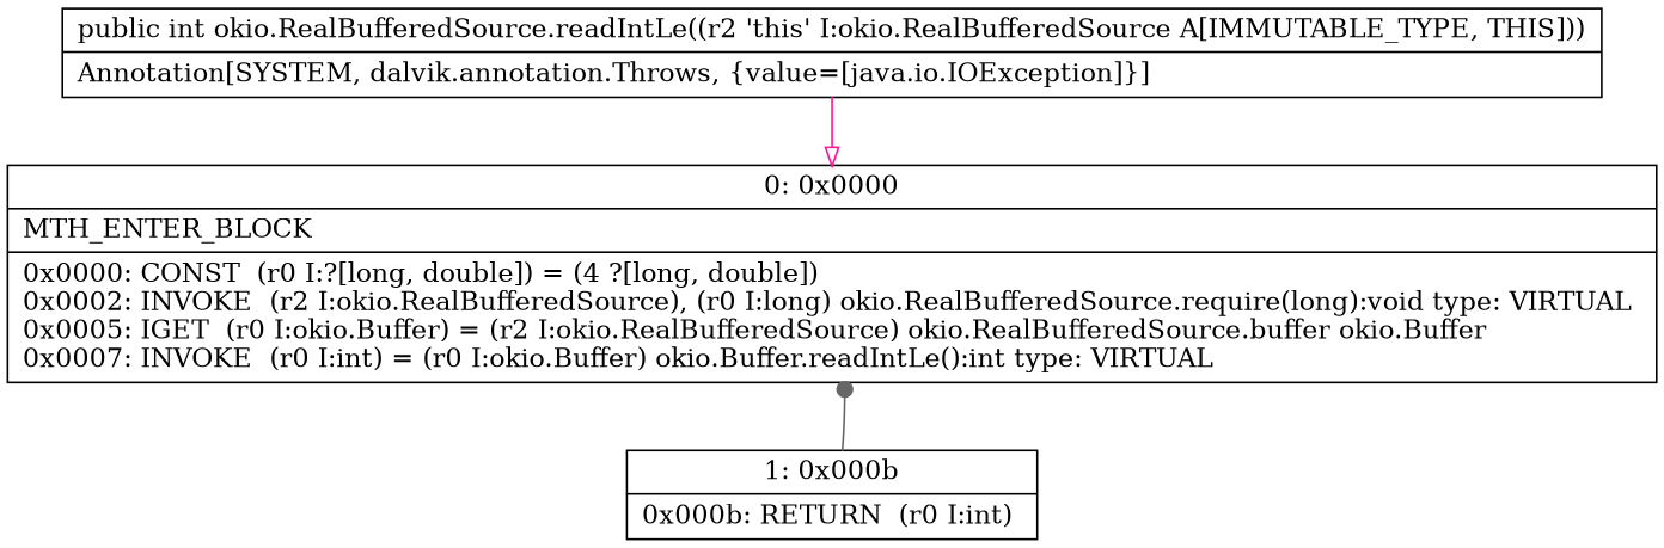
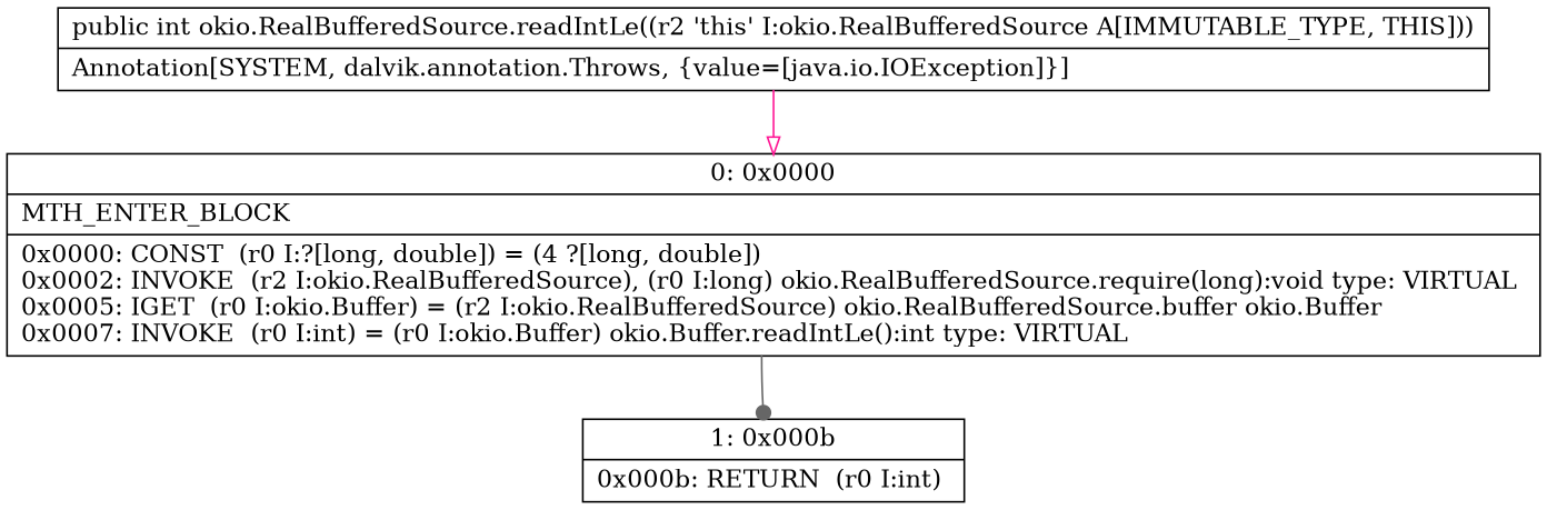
  digraph {
    node [shape=record]
    n1 [label="{0\:\ 0x0000|MTH_ENTER_BLOCK\l|0x0000: CONST  (r0 I:?[long, double]) = (4 ?[long, double]) \l0x0002: INVOKE  (r2 I:okio.RealBufferedSource), (r0 I:long) okio.RealBufferedSource.require(long):void type: VIRTUAL \l0x0005: IGET  (r0 I:okio.Buffer) = (r2 I:okio.RealBufferedSource) okio.RealBufferedSource.buffer okio.Buffer \l0x0007: INVOKE  (r0 I:int) = (r0 I:okio.Buffer) okio.Buffer.readIntLe():int type: VIRTUAL \l}"]
    n2 [label="{1\:\ 0x000b|0x000b: RETURN  (r0 I:int) \l}"]
    n3 [label="{public int okio.RealBufferedSource.readIntLe((r2 'this' I:okio.RealBufferedSource A[IMMUTABLE_TYPE, THIS]))  | Annotation[SYSTEM, dalvik.annotation.Throws, \{value=[java.io.IOException]\}]\l}"]
-   n2 -> n1 [color=gray40 arrowhead=dot]
+   n1 -> n2 [color=gray40 arrowhead=dot]
    n3 -> n1 [color=deeppink arrowhead=onormal]
  }
